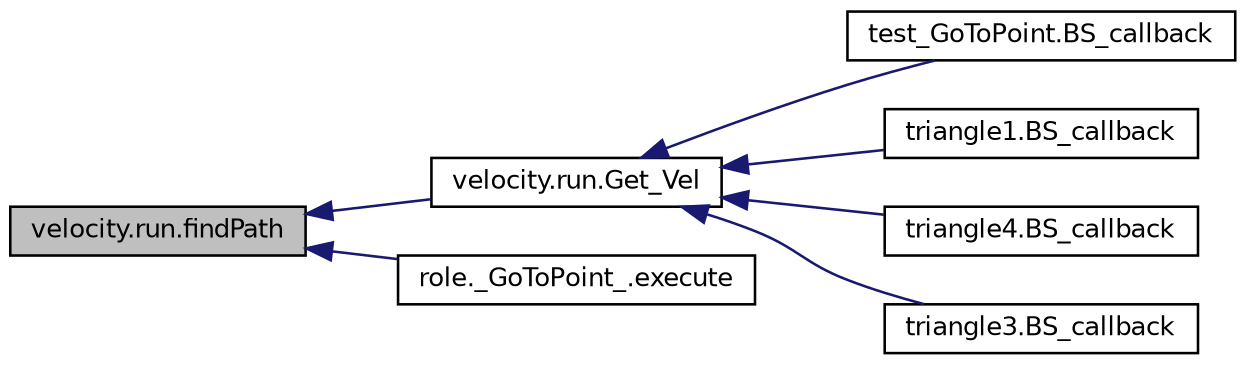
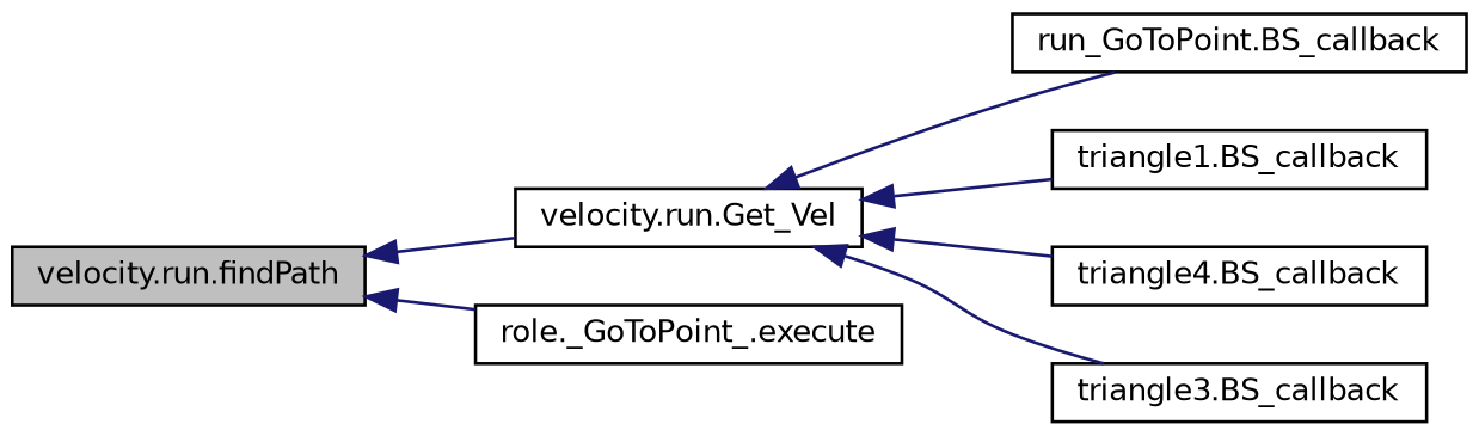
  digraph {
    rankdir=LR
    node [color=black fillcolor=white fontname=Helvetica fontsize=10 shape=record style=filled]
    edge [color=midnightblue dir=back fontname=Helvetica fontsize=10 labelfontname=Helvetica labelfontsize=10 style=solid]
    n1 [fillcolor=grey75 fontcolor=black height=0.2 label="velocity.run.findPath" width=0.4]
    n2 [height=0.2 label="velocity.run.Get_Vel" width=0.4]
    n3 [height=0.2 label="role._GoToPoint_.execute" width=0.4]
-   n4 [height=0.2 label="test_GoToPoint.BS_callback" width=0.4]
+   n4 [height=0.2 label="run_GoToPoint.BS_callback" width=0.4]
    n5 [height=0.2 label="triangle1.BS_callback" width=0.4]
    n6 [height=0.2 label="triangle4.BS_callback" width=0.4]
    n7 [height=0.2 label="triangle3.BS_callback" width=0.4]
    n1 -> n2
    n1 -> n3
    n2 -> n4
    n2 -> n5
    n2 -> n6
    n2 -> n7
  }
